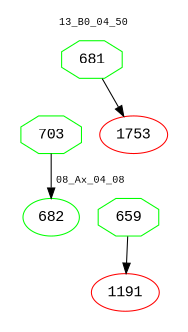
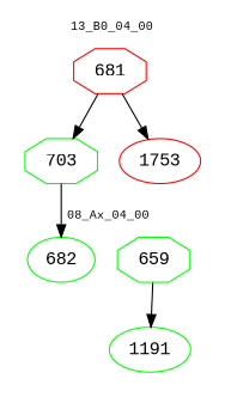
  digraph {
    fontname="Liberation Mono"
    node [color=green fontname="Liberation Mono" shape=octagon]
    edge [color=black fontname="Liberation Mono"]
    n1 [label=659]
-   n2 [color=red label=1191 shape=ellipse]
+   n2 [label=1191 shape=ellipse]
    n3 [label=682 shape=ellipse]
-   n4 [label=681]
+   n4 [color=red label=681]
    n5 [label=703]
    n6 [color=red label=1753 shape=ellipse]
    subgraph cluster_1 {
      color=white
      fontsize=10
-     label="08_Ax_04_08"
+     label="08_Ax_04_00"
      n1
      n2
      n3
    }
    subgraph cluster_2 {
      color=white
      fontsize=10
-     label="13_B0_04_50"
+     label="13_B0_04_00"
      n4
      n5
      n6
    }
    n1 -> n2
+   n4 -> n5
    n4 -> n6
    n5 -> n3
  }
